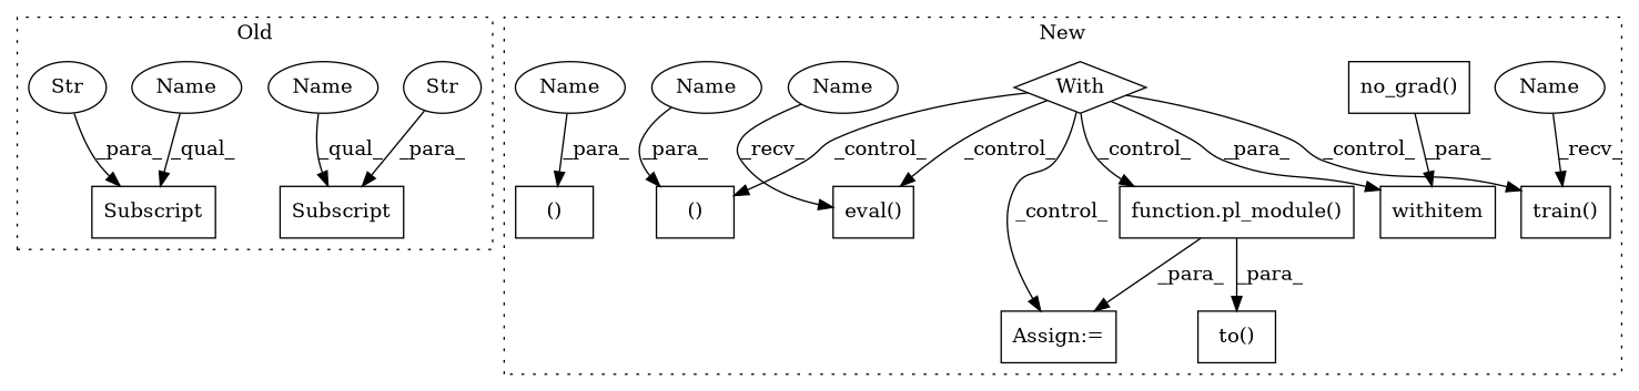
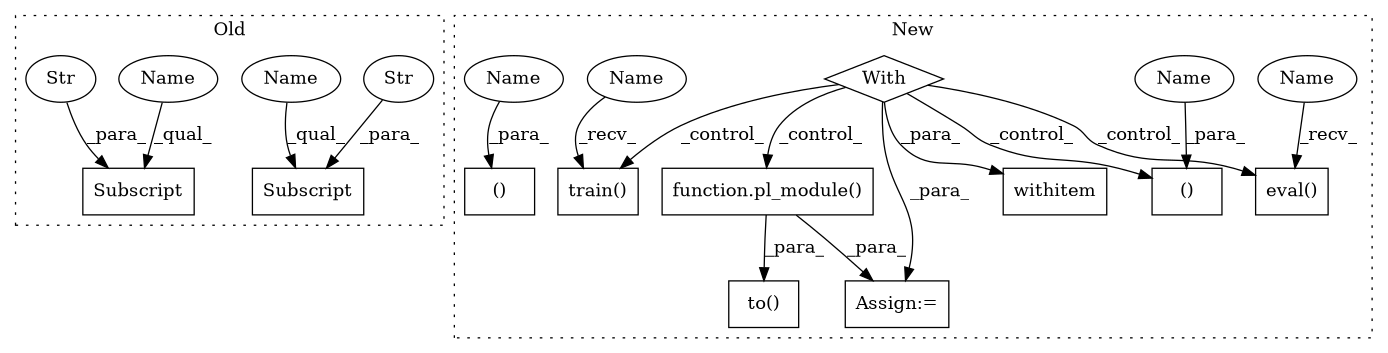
  digraph {
    node [a=87 l=7 s=3372 shape=box]
    n1 [a=63 l="16,0" label=Subscript s="3534,0"]
    n2 [a=66 label=Str s=3542 shape=ellipse]
    n3 [a=63 l="25,0" label=Subscript s="3570,0"]
    n4 [a=66 l=16 label=Str s=3578 shape=ellipse]
    n5 [label=Name s=3534 shape=ellipse]
    n6 [label=Name s=3570 shape=ellipse]
-   n7 [a=75 l=15 label="no_grad()"]
    n8 [a=39 l="5,28" label=With s="3367,3377" shape=diamond]
    n9 [a=49 l=5 label=withitem]
    n10 [a=68 l=6 label="Assign:=" s=3442]
    n11 [a=75 l=16 label="eval()" s=3405]
    n12 [a=75 l="10,1" label="function.pl_module()" s="3448,3459"]
    n13 [a=75 l="5,1" label="to()" s="3332,3353"]
    n14 [a=75 l=17 label="train()" s=3477]
    n15 [a=54 l=3 label="()" s=3442]
    n16 [a=54 l=3 label="()" s=3304]
    n17 [l=9 label=Name s=3405 shape=ellipse]
    n18 [l=9 label=Name s=3477 shape=ellipse]
    n19 [l=1 label=Name s=3444 shape=ellipse]
    n20 [l=1 label=Name s=3306 shape=ellipse]
    subgraph cluster_1 {
      label=Old
      style=dotted
      n1
      n2
      n3
      n4
      n5
      n6
    }
    subgraph cluster_2 {
      label=New
      style=dotted
-     n7
      n8
      n9
      n10
      n11
      n12
      n13
      n14
      n15
      n16
      n17
      n18
      n19
      n20
    }
    n2 -> n1 [label=_para_]
    n4 -> n3 [label=_para_]
    n5 -> n1 [label=_qual_]
    n6 -> n3 [label=_qual_]
-   n7 -> n9 [label=_para_]
    n8 -> n9 [label=_para_]
-   n8 -> n10 [label=_control_]
+   n8 -> n10 [label=_para_]
    n8 -> n11 [label=_control_]
    n8 -> n12 [label=_control_]
    n8 -> n14 [label=_control_]
    n8 -> n15 [label=_control_]
    n12 -> n10 [label=_para_]
    n12 -> n13 [label=_para_]
    n17 -> n11 [label=_recv_]
    n18 -> n14 [label=_recv_]
    n19 -> n15 [label=_para_]
    n20 -> n16 [label=_para_]
  }
